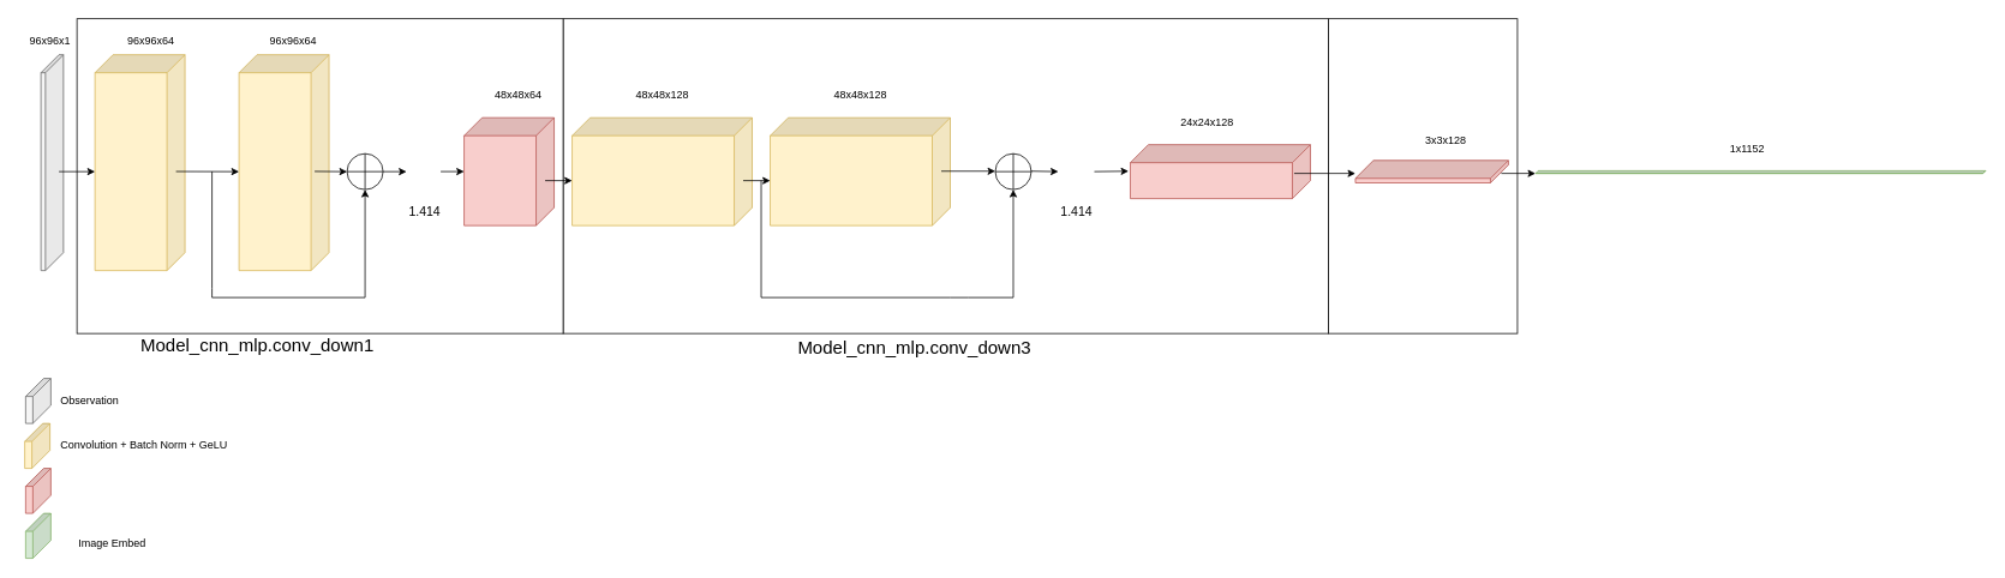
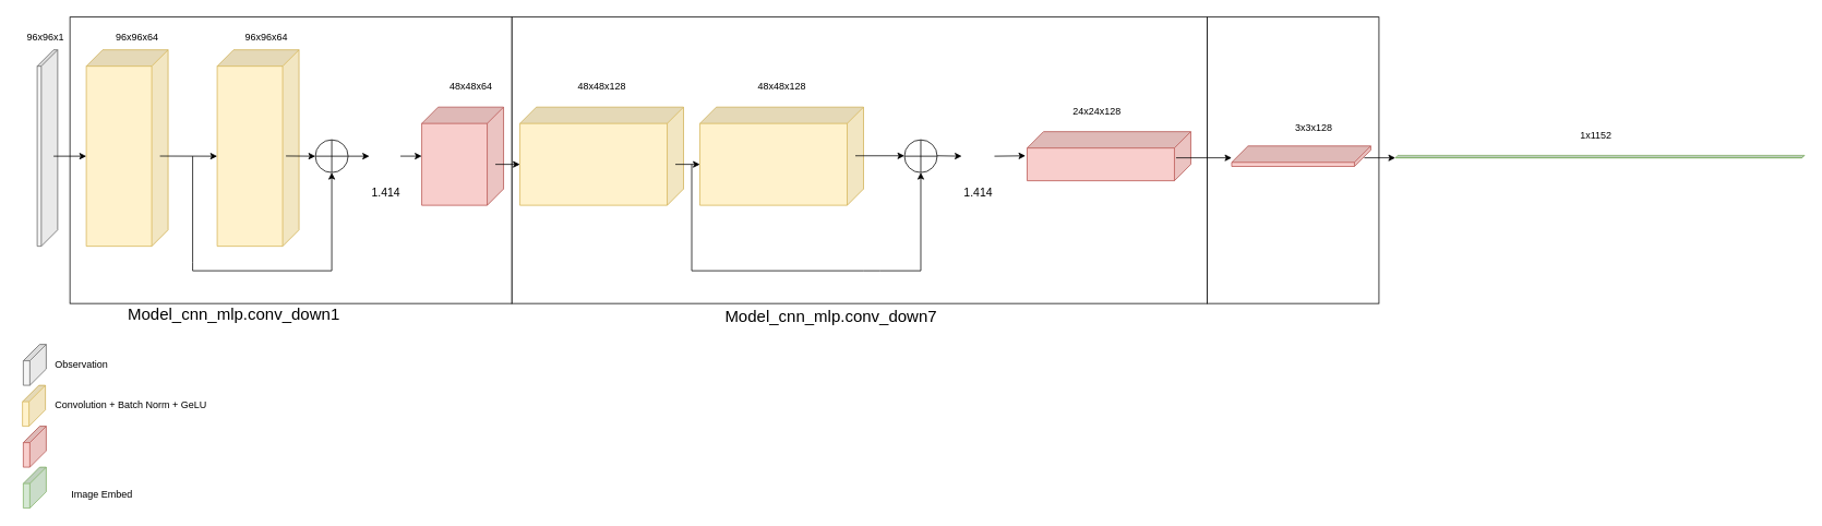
  <mxCell id="0" />
  <mxCell id="1" parent="0" />
  <mxCell id="2" value="" style="rounded=0;whiteSpace=wrap;html=1;textOpacity=0;" vertex="1" parent="1"><mxGeometry x="1475" y="20" width="210" height="350" as="geometry" /></mxCell>
  <mxCell id="3" value="" style="rounded=0;whiteSpace=wrap;html=1;textOpacity=0;" vertex="1" parent="1"><mxGeometry x="625" y="20" width="850" height="350" as="geometry" /></mxCell>
  <mxCell id="4" value="" style="rounded=0;whiteSpace=wrap;html=1;textOpacity=0;" vertex="1" parent="1"><mxGeometry x="85" y="20" width="540" height="350" as="geometry" /></mxCell>
  <mxCell id="5" value="" style="shape=cube;whiteSpace=wrap;html=1;boundedLbl=1;backgroundOutline=1;darkOpacity=0.05;darkOpacity2=0.1;direction=south;fillColor=#fff2cc;strokeColor=#d6b656;" vertex="1" parent="1"><mxGeometry x="105" y="60" width="100" height="240" as="geometry" /></mxCell>
  <mxCell id="6" value="96x96x64" style="text;html=1;align=center;verticalAlign=middle;resizable=0;points=[];autosize=1;strokeColor=none;fillColor=none;" vertex="1" parent="1"><mxGeometry x="285" y="30" width="80" height="30" as="geometry" /></mxCell>
  <mxCell id="7" value="" style="shape=cube;whiteSpace=wrap;html=1;boundedLbl=1;backgroundOutline=1;darkOpacity=0.05;darkOpacity2=0.1;direction=south;fillColor=#fff2cc;strokeColor=#d6b656;" vertex="1" parent="1"><mxGeometry x="27" y="470" width="28" height="50" as="geometry" /></mxCell>
  <mxCell id="8" value="Convolution + Batch Norm + GeLU" style="text;html=1;align=left;verticalAlign=middle;resizable=0;points=[];autosize=1;strokeColor=none;fillColor=none;" vertex="1" parent="1"><mxGeometry x="65" y="480" width="210" height="30" as="geometry" /></mxCell>
  <mxCell id="9" value="" style="shape=cube;whiteSpace=wrap;html=1;boundedLbl=1;backgroundOutline=1;darkOpacity=0.05;darkOpacity2=0.1;direction=south;fillColor=#fff2cc;strokeColor=#d6b656;" vertex="1" parent="1"><mxGeometry x="265" y="60" width="100" height="240" as="geometry" /></mxCell>
  <mxCell id="10" value="" style="shape=cube;whiteSpace=wrap;html=1;boundedLbl=1;backgroundOutline=1;darkOpacity=0.05;darkOpacity2=0.1;direction=south;fillColor=#f5f5f5;strokeColor=#666666;fontColor=#333333;" vertex="1" parent="1"><mxGeometry x="45" y="60" width="25" height="240" as="geometry" /></mxCell>
  <mxCell id="11" value="96x96x1" style="text;html=1;align=center;verticalAlign=middle;resizable=0;points=[];autosize=1;strokeColor=none;fillColor=none;" vertex="1" parent="1"><mxGeometry x="20" y="30" width="70" height="30" as="geometry" /></mxCell>
  <mxCell id="12" value="" style="shape=cube;whiteSpace=wrap;html=1;boundedLbl=1;backgroundOutline=1;darkOpacity=0.05;darkOpacity2=0.1;direction=south;fillColor=#f5f5f5;strokeColor=#666666;fontColor=#333333;" vertex="1" parent="1"><mxGeometry x="28" y="420" width="28" height="50" as="geometry" /></mxCell>
  <mxCell id="13" value="Observation" style="text;html=1;align=left;verticalAlign=middle;resizable=0;points=[];autosize=1;strokeColor=none;fillColor=none;" vertex="1" parent="1"><mxGeometry x="65" y="430" width="90" height="30" as="geometry" /></mxCell>
  <mxCell id="14" value="" style="endArrow=classic;html=1;rounded=0;" edge="1" parent="1"><mxGeometry width="50" height="50" relative="1" as="geometry"><mxPoint x="65" y="190" as="sourcePoint" /><mxPoint x="105" y="190" as="targetPoint" /></mxGeometry></mxCell>
  <mxCell id="15" value="" style="verticalLabelPosition=bottom;verticalAlign=top;html=1;shape=mxgraph.flowchart.summing_function;" vertex="1" parent="1"><mxGeometry x="385" y="170" width="40" height="40" as="geometry" /></mxCell>
  <mxCell id="16" value="" style="endArrow=classic;html=1;rounded=0;entryX=0.5;entryY=1;entryDx=0;entryDy=0;entryPerimeter=0;" edge="1" parent="1" target="15"><mxGeometry width="50" height="50" relative="1" as="geometry"><mxPoint x="235" y="190" as="sourcePoint" /><mxPoint x="105" y="370" as="targetPoint" /><Array as="points"><mxPoint x="235" y="320" /><mxPoint x="235" y="330" /><mxPoint x="405" y="330" /></Array></mxGeometry></mxCell>
  <mxCell id="17" value="" style="shape=image;html=1;verticalAlign=top;verticalLabelPosition=bottom;labelBackgroundColor=#ffffff;imageAspect=0;aspect=fixed;image=https://cdn0.iconfinder.com/data/icons/math-business-icon-set/93/1_4-128.png" vertex="1" parent="1"><mxGeometry x="451" y="170" width="40" height="40" as="geometry" /></mxCell>
  <mxCell id="18" value="" style="endArrow=classic;html=1;rounded=0;entryX=0;entryY=0.5;entryDx=0;entryDy=0;exitX=1;exitY=0.5;exitDx=0;exitDy=0;exitPerimeter=0;" edge="1" parent="1" source="15" target="17"><mxGeometry width="50" height="50" relative="1" as="geometry"><mxPoint x="551" y="180" as="sourcePoint" /><mxPoint x="326" y="189.5" as="targetPoint" /></mxGeometry></mxCell>
  <mxCell id="19" value="&lt;font style=&quot;font-size: 14px;&quot;&gt;1.414&lt;/font&gt;" style="text;html=1;align=center;verticalAlign=middle;resizable=0;points=[];autosize=1;strokeColor=none;fillColor=none;" vertex="1" parent="1"><mxGeometry x="441" y="220" width="60" height="30" as="geometry" /></mxCell>
  <mxCell id="20" value="96x96x64" style="text;html=1;align=center;verticalAlign=middle;resizable=0;points=[];autosize=1;strokeColor=none;fillColor=none;" vertex="1" parent="1"><mxGeometry x="127" y="30" width="80" height="30" as="geometry" /></mxCell>
  <mxCell id="21" value="" style="shape=cube;whiteSpace=wrap;html=1;boundedLbl=1;backgroundOutline=1;darkOpacity=0.05;darkOpacity2=0.1;direction=south;fillColor=#f8cecc;strokeColor=#b85450;" vertex="1" parent="1"><mxGeometry x="515" y="130" width="100" height="120" as="geometry" /></mxCell>
  <mxCell id="22" value="" style="verticalLabelPosition=bottom;verticalAlign=top;html=1;shape=mxgraph.flowchart.summing_function;" vertex="1" parent="1"><mxGeometry x="1105" y="170" width="40" height="40" as="geometry" /></mxCell>
  <mxCell id="23" value="" style="endArrow=classic;html=1;rounded=0;entryX=0.5;entryY=1;entryDx=0;entryDy=0;entryPerimeter=0;" edge="1" parent="1" target="22"><mxGeometry width="50" height="50" relative="1" as="geometry"><mxPoint x="845" y="200" as="sourcePoint" /><mxPoint x="965" y="370" as="targetPoint" /><Array as="points"><mxPoint x="845" y="330" /><mxPoint x="1055" y="330" /><mxPoint x="1075" y="330" /><mxPoint x="1125" y="330" /></Array></mxGeometry></mxCell>
  <mxCell id="24" value="" style="shape=image;html=1;verticalAlign=top;verticalLabelPosition=bottom;labelBackgroundColor=#ffffff;imageAspect=0;aspect=fixed;image=https://cdn0.iconfinder.com/data/icons/math-business-icon-set/93/1_4-128.png" vertex="1" parent="1"><mxGeometry x="1175" y="170" width="40" height="40" as="geometry" /></mxCell>
  <mxCell id="25" value="" style="endArrow=classic;html=1;rounded=0;entryX=0;entryY=0.5;entryDx=0;entryDy=0;" edge="1" parent="1" target="24"><mxGeometry width="50" height="50" relative="1" as="geometry"><mxPoint x="1145" y="189.5" as="sourcePoint" /><mxPoint x="1173" y="189.5" as="targetPoint" /></mxGeometry></mxCell>
  <mxCell id="26" value="48x48x128" style="text;html=1;align=center;verticalAlign=middle;resizable=0;points=[];autosize=1;strokeColor=none;fillColor=none;" vertex="1" parent="1"><mxGeometry x="695" y="90" width="80" height="30" as="geometry" /></mxCell>
  <mxCell id="27" value="" style="endArrow=classic;html=1;rounded=0;entryX=0;entryY=0;entryDx=130;entryDy=100;entryPerimeter=0;" edge="1" parent="1" target="9"><mxGeometry width="50" height="50" relative="1" as="geometry"><mxPoint x="195" y="189.84" as="sourcePoint" /><mxPoint x="235" y="189.84" as="targetPoint" /></mxGeometry></mxCell>
  <mxCell id="28" value="" style="endArrow=classic;html=1;rounded=0;entryX=0;entryY=0.5;entryDx=0;entryDy=0;entryPerimeter=0;" edge="1" parent="1" target="15"><mxGeometry width="50" height="50" relative="1" as="geometry"><mxPoint x="349" y="189.75" as="sourcePoint" /><mxPoint x="419" y="189.91" as="targetPoint" /></mxGeometry></mxCell>
  <mxCell id="29" value="" style="shape=cube;whiteSpace=wrap;html=1;boundedLbl=1;backgroundOutline=1;darkOpacity=0.05;darkOpacity2=0.1;direction=south;fillColor=#f8cecc;strokeColor=#b85450;" vertex="1" parent="1"><mxGeometry x="28" y="520" width="28" height="50" as="geometry" /></mxCell>
  <mxCell id="30" value="" style="endArrow=classic;html=1;rounded=0;entryX=0;entryY=0.5;entryDx=0;entryDy=0;exitX=1;exitY=0.5;exitDx=0;exitDy=0;exitPerimeter=0;" edge="1" parent="1"><mxGeometry width="50" height="50" relative="1" as="geometry"><mxPoint x="489" y="189.92" as="sourcePoint" /><mxPoint x="515" y="189.92" as="targetPoint" /></mxGeometry></mxCell>
  <mxCell id="31" value="" style="shape=cube;whiteSpace=wrap;html=1;boundedLbl=1;backgroundOutline=1;darkOpacity=0.05;darkOpacity2=0.1;direction=south;fillColor=#fff2cc;strokeColor=#d6b656;" vertex="1" parent="1"><mxGeometry x="635" y="130" width="200" height="120" as="geometry" /></mxCell>
  <mxCell id="32" value="" style="shape=cube;whiteSpace=wrap;html=1;boundedLbl=1;backgroundOutline=1;darkOpacity=0.05;darkOpacity2=0.1;direction=south;fillColor=#fff2cc;strokeColor=#d6b656;" vertex="1" parent="1"><mxGeometry x="855" y="130" width="200" height="120" as="geometry" /></mxCell>
  <mxCell id="33" value="" style="endArrow=classic;html=1;rounded=0;entryX=0;entryY=0;entryDx=70;entryDy=200;entryPerimeter=0;" edge="1" parent="1" target="31"><mxGeometry width="50" height="50" relative="1" as="geometry"><mxPoint x="605" y="200" as="sourcePoint" /><mxPoint x="692" y="200.5" as="targetPoint" /></mxGeometry></mxCell>
  <mxCell id="34" value="" style="endArrow=classic;html=1;rounded=0;entryX=0;entryY=0;entryDx=70;entryDy=200;entryPerimeter=0;" edge="1" parent="1"><mxGeometry width="50" height="50" relative="1" as="geometry"><mxPoint x="825" y="200" as="sourcePoint" /><mxPoint x="855" y="200" as="targetPoint" /></mxGeometry></mxCell>
  <mxCell id="35" value="48x48x128" style="text;html=1;align=center;verticalAlign=middle;resizable=0;points=[];autosize=1;strokeColor=none;fillColor=none;" vertex="1" parent="1"><mxGeometry x="915" y="90" width="80" height="30" as="geometry" /></mxCell>
  <mxCell id="36" value="" style="endArrow=classic;html=1;rounded=0;" edge="1" parent="1"><mxGeometry width="50" height="50" relative="1" as="geometry"><mxPoint x="1045" y="189.5" as="sourcePoint" /><mxPoint x="1105" y="189.5" as="targetPoint" /></mxGeometry></mxCell>
  <mxCell id="37" value="&lt;font style=&quot;font-size: 14px;&quot;&gt;1.414&lt;/font&gt;" style="text;html=1;align=center;verticalAlign=middle;resizable=0;points=[];autosize=1;strokeColor=none;fillColor=none;" vertex="1" parent="1"><mxGeometry x="1165" y="220" width="60" height="30" as="geometry" /></mxCell>
  <mxCell id="38" value="" style="shape=cube;whiteSpace=wrap;html=1;boundedLbl=1;backgroundOutline=1;darkOpacity=0.05;darkOpacity2=0.1;direction=south;fillColor=#f8cecc;strokeColor=#b85450;" vertex="1" parent="1"><mxGeometry x="1255" y="160" width="200" height="60" as="geometry" /></mxCell>
  <mxCell id="39" value="48x48x64" style="text;html=1;align=center;verticalAlign=middle;resizable=0;points=[];autosize=1;strokeColor=none;fillColor=none;" vertex="1" parent="1"><mxGeometry x="535" y="90" width="80" height="30" as="geometry" /></mxCell>
  <mxCell id="40" value="24x24x128" style="text;html=1;align=center;verticalAlign=middle;resizable=0;points=[];autosize=1;strokeColor=none;fillColor=none;" vertex="1" parent="1"><mxGeometry x="1300" y="120" width="80" height="30" as="geometry" /></mxCell>
  <mxCell id="41" value="" style="endArrow=classic;html=1;rounded=0;entryX=0.492;entryY=1.01;entryDx=0;entryDy=0;entryPerimeter=0;" edge="1" parent="1" target="38"><mxGeometry width="50" height="50" relative="1" as="geometry"><mxPoint x="1215" y="190" as="sourcePoint" /><mxPoint x="1245.2" y="190" as="targetPoint" /></mxGeometry></mxCell>
  <mxCell id="42" value="&lt;font style=&quot;font-size: 20px;&quot;&gt;Model_cnn_mlp.conv_down1&lt;/font&gt;" style="text;html=1;align=center;verticalAlign=middle;resizable=0;points=[];autosize=1;strokeColor=none;fillColor=none;" vertex="1" parent="1"><mxGeometry x="145" y="363" width="280" height="40" as="geometry" /></mxCell>
- <mxCell id="43" value="&lt;font style=&quot;font-size: 20px;&quot;&gt;Model_cnn_mlp.conv_down3&lt;/font&gt;" style="text;html=1;align=center;verticalAlign=middle;resizable=0;points=[];autosize=1;strokeColor=none;fillColor=none;" vertex="1" parent="1"><mxGeometry x="875" y="365" width="280" height="40" as="geometry" /></mxCell>
+ <mxCell id="43" value="&lt;font style=&quot;font-size: 20px;&quot;&gt;Model_cnn_mlp.conv_down7&lt;/font&gt;" style="text;html=1;align=center;verticalAlign=middle;resizable=0;points=[];autosize=1;strokeColor=none;fillColor=none;" vertex="1" parent="1"><mxGeometry x="875" y="365" width="280" height="40" as="geometry" /></mxCell>
  <mxCell id="44" value="" style="shape=cube;whiteSpace=wrap;html=1;boundedLbl=1;backgroundOutline=1;darkOpacity=0.05;darkOpacity2=0.1;direction=south;fillColor=#f8cecc;strokeColor=#b85450;" vertex="1" parent="1"><mxGeometry x="1505" y="177.5" width="170" height="25" as="geometry" /></mxCell>
  <mxCell id="45" value="3x3x128" style="text;html=1;align=center;verticalAlign=middle;resizable=0;points=[];autosize=1;strokeColor=none;fillColor=none;" vertex="1" parent="1"><mxGeometry x="1570" y="140" width="70" height="30" as="geometry" /></mxCell>
  <mxCell id="46" value="" style="shape=cube;whiteSpace=wrap;html=1;boundedLbl=1;backgroundOutline=1;darkOpacity=0.05;darkOpacity2=0.1;direction=south;fillColor=#d5e8d4;strokeColor=#82b366;" vertex="1" parent="1"><mxGeometry x="1705" y="189" width="500" height="3" as="geometry" /></mxCell>
- <mxCell id="47" value="1x1152" style="text;html=1;align=center;verticalAlign=middle;resizable=0;points=[];autosize=1;strokeColor=none;fillColor=none;" vertex="1" parent="1"><mxGeometry x="1910" y="150" width="60" height="30" as="geometry" /></mxCell>
+ <mxCell id="47" value="1x1152" style="text;html=1;align=center;verticalAlign=middle;resizable=0;points=[];autosize=1;strokeColor=none;fillColor=none;" vertex="1" parent="1"><mxGeometry x="1920" y="150" width="60" height="30" as="geometry" /></mxCell>
  <mxCell id="48" value="" style="endArrow=classic;html=1;rounded=0;entryX=0.58;entryY=1;entryDx=0;entryDy=0;entryPerimeter=0;" edge="1" parent="1" target="44"><mxGeometry width="50" height="50" relative="1" as="geometry"><mxPoint x="1437" y="192" as="sourcePoint" /><mxPoint x="1475" y="192" as="targetPoint" /></mxGeometry></mxCell>
  <mxCell id="49" value="" style="endArrow=classic;html=1;rounded=0;entryX=0.492;entryY=1.01;entryDx=0;entryDy=0;entryPerimeter=0;" edge="1" parent="1"><mxGeometry width="50" height="50" relative="1" as="geometry"><mxPoint x="1667" y="192" as="sourcePoint" /><mxPoint x="1705" y="192" as="targetPoint" /></mxGeometry></mxCell>
  <mxCell id="50" value="" style="shape=cube;whiteSpace=wrap;html=1;boundedLbl=1;backgroundOutline=1;darkOpacity=0.05;darkOpacity2=0.1;direction=south;fillColor=#d5e8d4;strokeColor=#82b366;" vertex="1" parent="1"><mxGeometry x="28" y="570" width="28" height="50" as="geometry" /></mxCell>
  <mxCell id="51" value="Image Embed" style="text;html=1;align=left;verticalAlign=middle;resizable=0;points=[];autosize=1;strokeColor=none;fillColor=none;" vertex="1" parent="1"><mxGeometry x="85" y="589" width="100" height="30" as="geometry" /></mxCell>
